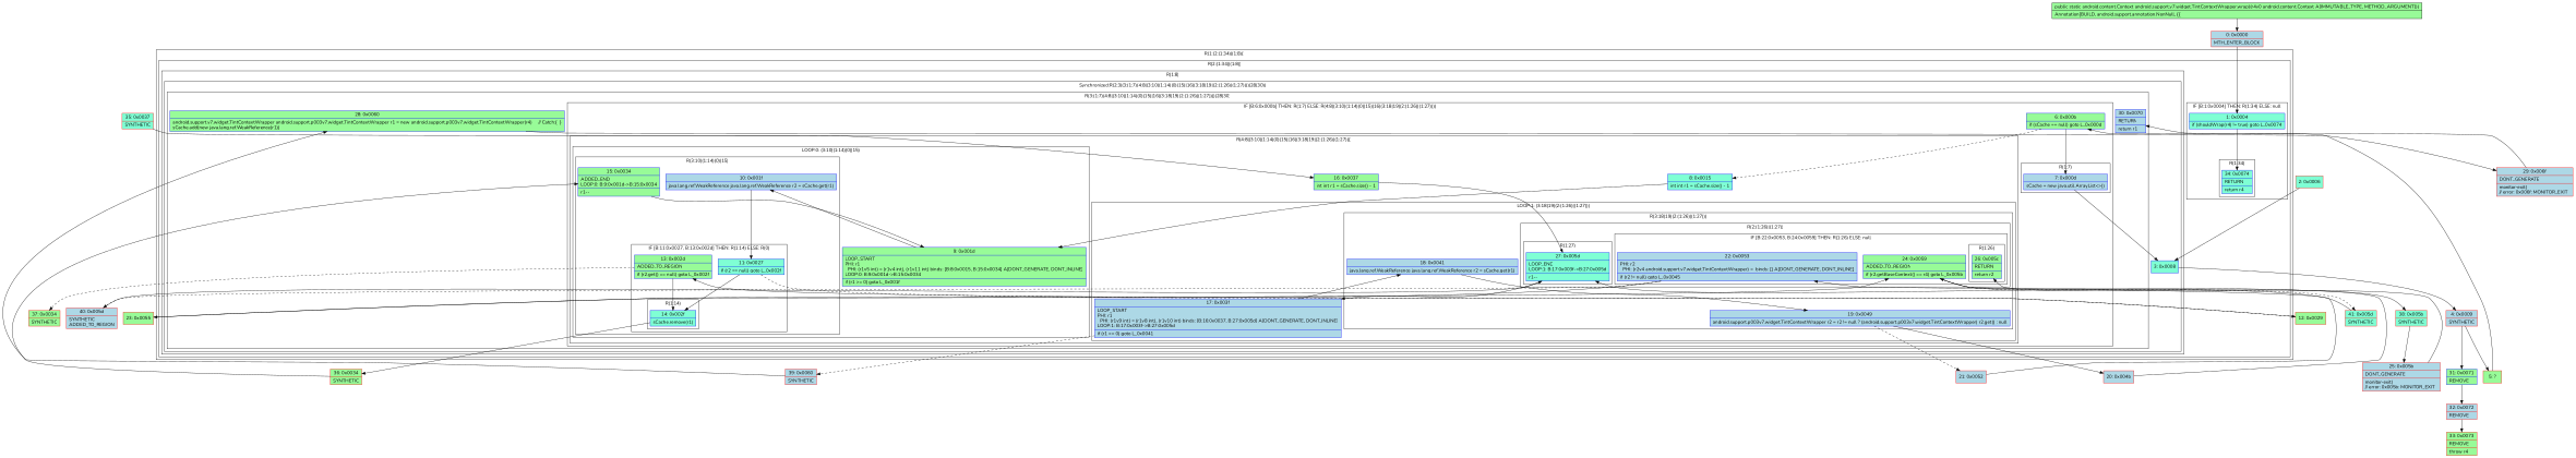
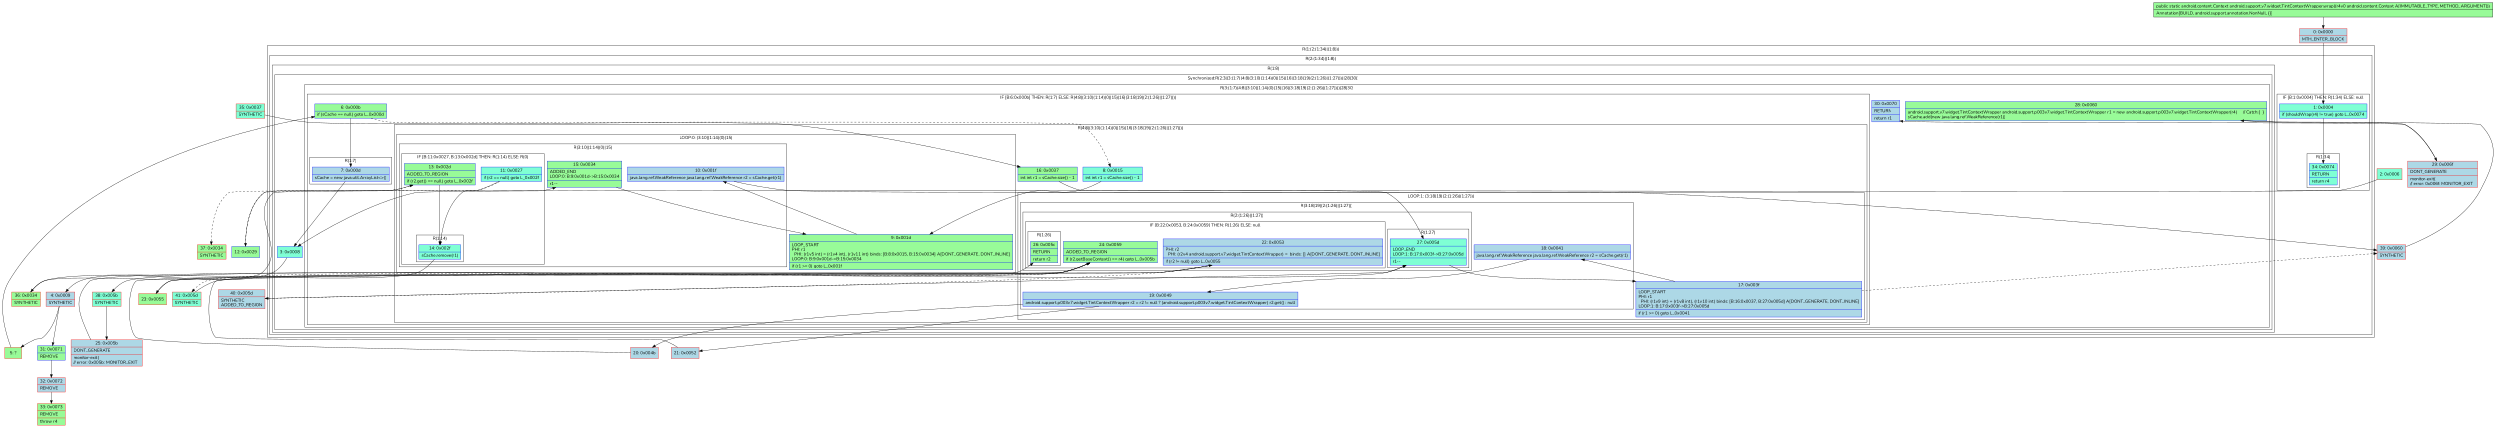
  digraph {
    fontname=Nunito
    node [color=blue fillcolor=lightblue fontname=Nunito shape=record style=filled]
    edge [fontname=Nunito]
    n1 [fillcolor=aquamarine label="{34\:\ 0x0074|RETURN\l|return r4\l}"]
    n2 [fillcolor=aquamarine label="{1\:\ 0x0004|if (shouldWrap(r4) != true) goto L_0x0074\l}"]
    n3 [label="{7\:\ 0x000d|sCache = new java.util.ArrayList\<\>()\l}"]
    n4 [fillcolor=aquamarine label="{14\:\ 0x002f|sCache.remove(r1)\l}"]
    n5 [fillcolor=aquamarine label="{11\:\ 0x0027|if (r2 == null) goto L_0x002f\l}"]
    n6 [fillcolor=palegreen label="{13\:\ 0x002d|ADDED_TO_REGION\l|if (r2.get() == null) goto L_0x002f\l}"]
    n7 [label="{10\:\ 0x001f|java.lang.ref.WeakReference java.lang.ref.WeakReference r2 = sCache.get(r1)\l}"]
    n8 [fillcolor=palegreen label="{15\:\ 0x0034|ADDED_END\lLOOP:0: B:9:0x001d\-\>B:15:0x0034\l|r1\-\-\l}"]
    n9 [fillcolor=palegreen label="{9\:\ 0x001d|LOOP_START\lPHI: r1 \l  PHI: (r1v5 int) = (r1v4 int), (r1v11 int) binds: [B:8:0x0015, B:15:0x0034] A[DONT_GENERATE, DONT_INLINE]\lLOOP:0: B:9:0x001d\-\>B:15:0x0034\l|if (r1 \>= 0) goto L_0x001f\l}"]
    n10 [fillcolor=palegreen label="{26\:\ 0x005c|RETURN\l|return r2\l}"]
-   n11 [label="{22\:\ 0x0053|PHI: r2 \l  PHI: (r2v4 android.support.v7.widget.TintContextWrapper) =  binds: [] A[DONT_GENERATE, DONT_INLINE]\l|if (r2 != null) goto L_0x0045\l}"]
+   n11 [label="{22\:\ 0x0053|PHI: r2 \l  PHI: (r2v4 android.support.v7.widget.TintContextWrapper) =  binds: [] A[DONT_GENERATE, DONT_INLINE]\l|if (r2 != null) goto L_0x0055\l}"]
    n12 [fillcolor=palegreen label="{24\:\ 0x0059|ADDED_TO_REGION\l|if (r2.getBaseContext() == r4) goto L_0x005b\l}"]
    n13 [fillcolor=aquamarine label="{27\:\ 0x005d|LOOP_END\lLOOP:1: B:17:0x003f\-\>B:27:0x005d\l|r1\-\-\l}"]
    n14 [label="{18\:\ 0x0041|java.lang.ref.WeakReference java.lang.ref.WeakReference r2 = sCache.get(r1)\l}"]
    n15 [label="{19\:\ 0x0049|android.support.p003v7.widget.TintContextWrapper r2 = r2 != null ? (android.support.p003v7.widget.TintContextWrapper) r2.get() : null\l}"]
    n16 [label="{17\:\ 0x003f|LOOP_START\lPHI: r1 \l  PHI: (r1v9 int) = (r1v8 int), (r1v10 int) binds: [B:16:0x0037, B:27:0x005d] A[DONT_GENERATE, DONT_INLINE]\lLOOP:1: B:17:0x003f\-\>B:27:0x005d\l|if (r1 \>= 0) goto L_0x0041\l}"]
    n17 [fillcolor=aquamarine label="{8\:\ 0x0015|int int r1 = sCache.size() \- 1\l}"]
    n18 [fillcolor=palegreen label="{16\:\ 0x0037|int int r1 = sCache.size() \- 1\l}"]
    n19 [fillcolor=palegreen label="{6\:\ 0x000b|if (sCache == null) goto L_0x000d\l}"]
    n20 [fillcolor=palegreen label="{28\:\ 0x0060|android.support.v7.widget.TintContextWrapper android.support.p003v7.widget.TintContextWrapper r1 = new android.support.p003v7.widget.TintContextWrapper(r4)     \/\/ Catch:\{  \}\lsCache.add(new java.lang.ref.WeakReference(r1))\l}"]
    n21 [label="{30\:\ 0x0070|RETURN\l|return r1\l}"]
    n22 [fillcolor=aquamarine label="{3\:\ 0x0008}"]
    n23 [color=red fillcolor=palegreen label="{36\:\ 0x0034|SYNTHETIC\l}"]
-   n24 [color=red fillcolor=palegreen label="{12\:\ 0x0029}"]
+   n24 [fillcolor=palegreen label="{12\:\ 0x0029}"]
    n25 [color=red fillcolor=palegreen label="{37\:\ 0x0034|SYNTHETIC\l}"]
    n26 [color=red fillcolor=palegreen label="{23\:\ 0x0055}"]
    n27 [color=red label="{40\:\ 0x005d|SYNTHETIC\lADDED_TO_REGION\l}"]
    n28 [color=red fillcolor=aquamarine label="{38\:\ 0x005b|SYNTHETIC\l}"]
    n29 [color=red fillcolor=aquamarine label="{41\:\ 0x005d|SYNTHETIC\l}"]
    n30 [color=red label="{20\:\ 0x004b}"]
    n31 [color=red label="{21\:\ 0x0052}"]
    n32 [color=red label="{39\:\ 0x0060|SYNTHETIC\l}"]
    n33 [color=red label="{29\:\ 0x006f|DONT_GENERATE\l|monitor\-exit(\l\/\/ error: 0x006f: MONITOR_EXIT  \l}"]
    n34 [color=red label="{4\:\ 0x0009|SYNTHETIC\l}"]
    n35 [color=red fillcolor=aquamarine label="{2\:\ 0x0006}"]
    n36 [color=red fillcolor=palegreen label="{5\:\ ?}"]
    n37 [fillcolor=palegreen label="{31\:\ 0x0071|REMOVE\l}"]
    n38 [color=red fillcolor=aquamarine label="{35\:\ 0x0037|SYNTHETIC\l}"]
    n39 [color=red label="{25\:\ 0x005b|DONT_GENERATE\l|monitor\-exit(\l\/\/ error: 0x005b: MONITOR_EXIT  \l}"]
    n40 [color=red label="{0\:\ 0x0000|MTH_ENTER_BLOCK\l}"]
    n41 [color=red label="{32\:\ 0x0072|REMOVE\l}"]
    n42 [color=red fillcolor=palegreen label="{33\:\ 0x0073|REMOVE\l|throw r4\l}"]
    n43 [fillcolor=palegreen label="{public static android.content.Context android.support.v7.widget.TintContextWrapper.wrap((r4v0 android.content.Context A[IMMUTABLE_TYPE, METHOD_ARGUMENT]))  | Annotation[BUILD, android.support.annotation.NonNull, \{\}]\l}" color=""]
    subgraph cluster_1 {
      label="R(1:(2:(1:34)|(1:8)))"
      subgraph cluster_2 {
        label="R(2:(1:34)|(1:8))"
        subgraph cluster_3 {
          label="IF [B:1:0x0004] THEN: R(1:34) ELSE: null"
          n2
          subgraph cluster_4 {
            label="R(1:34)"
            n1
          }
        }
        subgraph cluster_5 {
          label="R(1:8)"
          subgraph cluster_6 {
            label="Synchronized:R(2:3|(3:(1:7)(4:8|(3:10|(1:14)(0)|15)|16|(3:18|19|(2:(1:26)|(1:27))))|28|30))"
            n22
            subgraph cluster_7 {
              label="R(3:(1:7)(4:8|(3:10|(1:14)(0)|15)|16|(3:18|19|(2:(1:26)|(1:27))))|28|30)"
              n20
              n21
              subgraph cluster_8 {
                label="IF [B:6:0x000b] THEN: R(1:7) ELSE: R(4:8|(3:10|(1:14)(0)|15)|16|(3:18|19|(2:(1:26)|(1:27))))"
                n19
                subgraph cluster_9 {
                  label="R(1:7)"
                  n3
                }
                subgraph cluster_10 {
                  label="R(4:8|(3:10|(1:14)(0)|15)|16|(3:18|19|(2:(1:26)|(1:27))))"
                  n17
                  n18
                  subgraph cluster_11 {
                    label="LOOP:0: (3:10|(1:14)(0)|15)"
                    n9
                    subgraph cluster_12 {
                      label="R(3:10|(1:14)(0)|15)"
                      n7
                      n8
                      subgraph cluster_13 {
                        label="IF [B:11:0x0027, B:13:0x002d] THEN: R(1:14) ELSE: R(0)"
                        n5
                        n6
                        subgraph cluster_14 {
                          label="R(1:14)"
                          n4
                        }
                        subgraph cluster_15 {
                          label="R(0)"
                        }
                      }
                    }
                  }
                  subgraph cluster_16 {
                    label="LOOP:1: (3:18|19|(2:(1:26)|(1:27)))"
                    n16
                    subgraph cluster_17 {
                      label="R(3:18|19|(2:(1:26)|(1:27)))"
                      n14
                      n15
                      subgraph cluster_18 {
                        label="R(2:(1:26)|(1:27))"
                        subgraph cluster_19 {
                          label="IF [B:22:0x0053, B:24:0x0059] THEN: R(1:26) ELSE: null"
                          n11
                          n12
                          subgraph cluster_20 {
                            label="R(1:26)"
                            n10
                          }
                        }
                        subgraph cluster_21 {
                          label="R(1:27)"
                          n13
                        }
                      }
                    }
                  }
                }
              }
            }
          }
        }
      }
    }
    n2 -> n1
    n3 -> n22
    n4 -> n23
    n5 -> n4
    n5 -> n24 [style=dashed]
    n6 -> n4
    n6 -> n25 [style=dashed]
-   n7 -> n5
+   n7 -> n32
    n8 -> n9
    n9 -> n7
    n11 -> n26
    n11 -> n27 [style=dashed]
    n12 -> n28
    n12 -> n29 [style=dashed]
    n13 -> n16
    n14 -> n15
    n15 -> n30
-   n15 -> n31 [style=dashed]
+   n15 -> n31
    n16 -> n14
    n16 -> n32 [style=dashed]
    n17 -> n9
    n18 -> n13
    n19 -> n3
    n19 -> n17 [style=dashed]
    n20 -> n33
    n22 -> n34
    n23 -> n8
    n24 -> n6
    n26 -> n12
    n27 -> n13
    n28 -> n39
    n29 -> n13
    n30 -> n12
    n31 -> n11
    n32 -> n20
    n33 -> n21
    n34 -> n36
    n34 -> n37
    n35 -> n22
    n36 -> n19
    n37 -> n41
    n38 -> n18
    n39 -> n10
    n40 -> n2
    n41 -> n42
    n43 -> n40
  }
